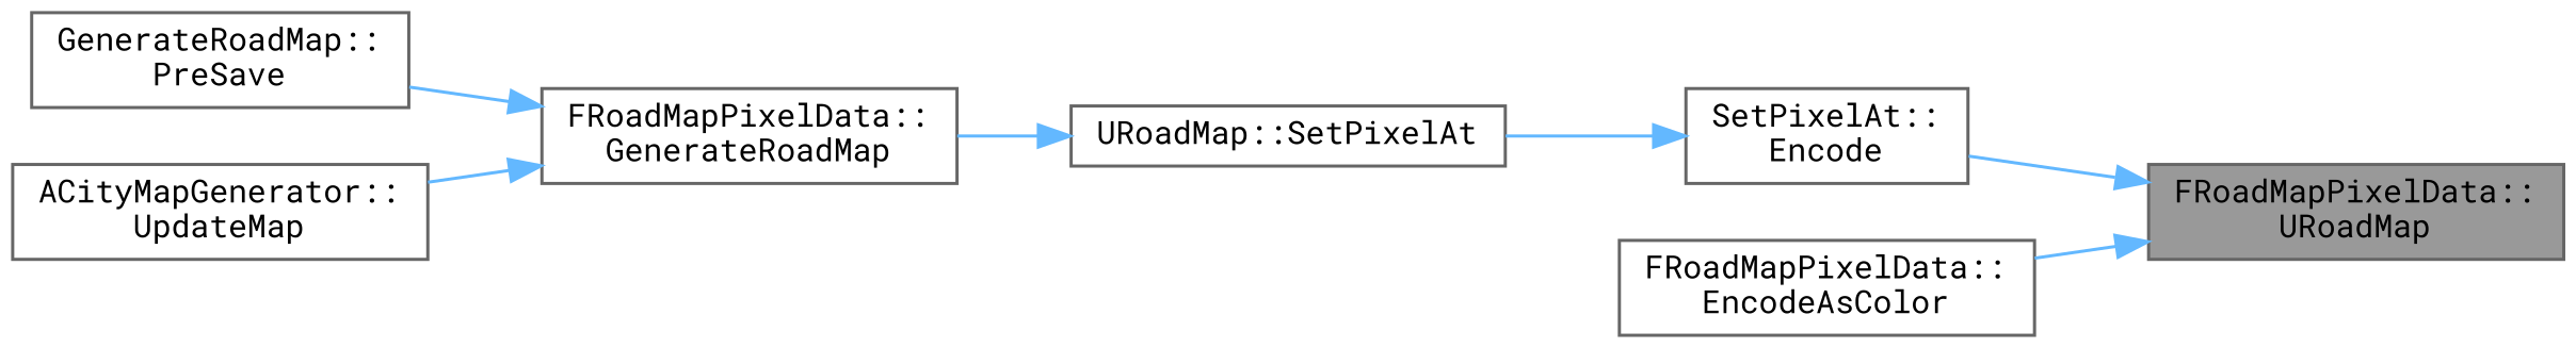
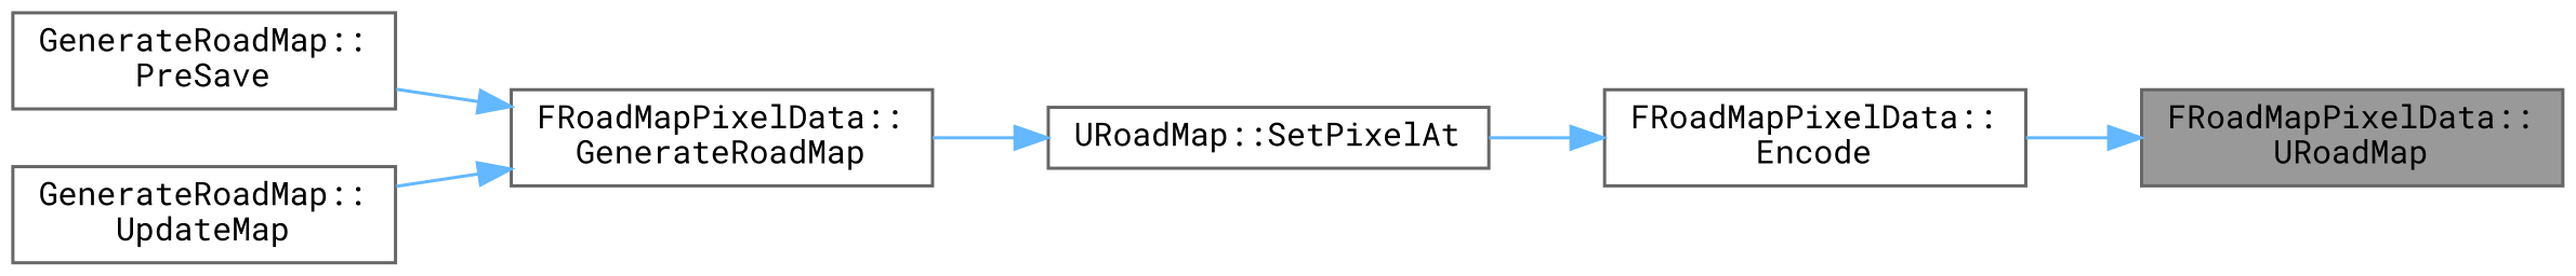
  digraph {
    fontname="Roboto Mono"
    rankdir=RL
    node [color=grey40 fillcolor=white fontname="Roboto Mono" fontsize=10 shape=box style=filled]
    edge [color=steelblue1 dir=back fontname="Roboto Mono" fontsize=10 labelfontname=Helvetica labelfontsize=10 style=solid]
    n1 [color=gray40 fillcolor=grey60 fontcolor=black height=0.2 label="FRoadMapPixelData::\lURoadMap" width=0.4]
-   n2 [height=0.2 label="SetPixelAt::\lEncode" width=0.4]
-   n3 [height=0.2 label="FRoadMapPixelData::\lEncodeAsColor" width=0.4]
+   n2 [height=0.2 label="FRoadMapPixelData::\lEncode" width=0.4]
    n4 [height=0.2 label="URoadMap::SetPixelAt" width=0.4]
    n5 [height=0.2 label="FRoadMapPixelData::\lGenerateRoadMap" width=0.4]
    n6 [height=0.2 label="GenerateRoadMap::\lPreSave" width=0.4]
-   n7 [height=0.2 label="ACityMapGenerator::\lUpdateMap" width=0.4]
+   n7 [height=0.2 label="GenerateRoadMap::\lUpdateMap" width=0.4]
    n1 -> n2
-   n1 -> n3
    n2 -> n4
    n4 -> n5
    n5 -> n6
    n5 -> n7
  }
